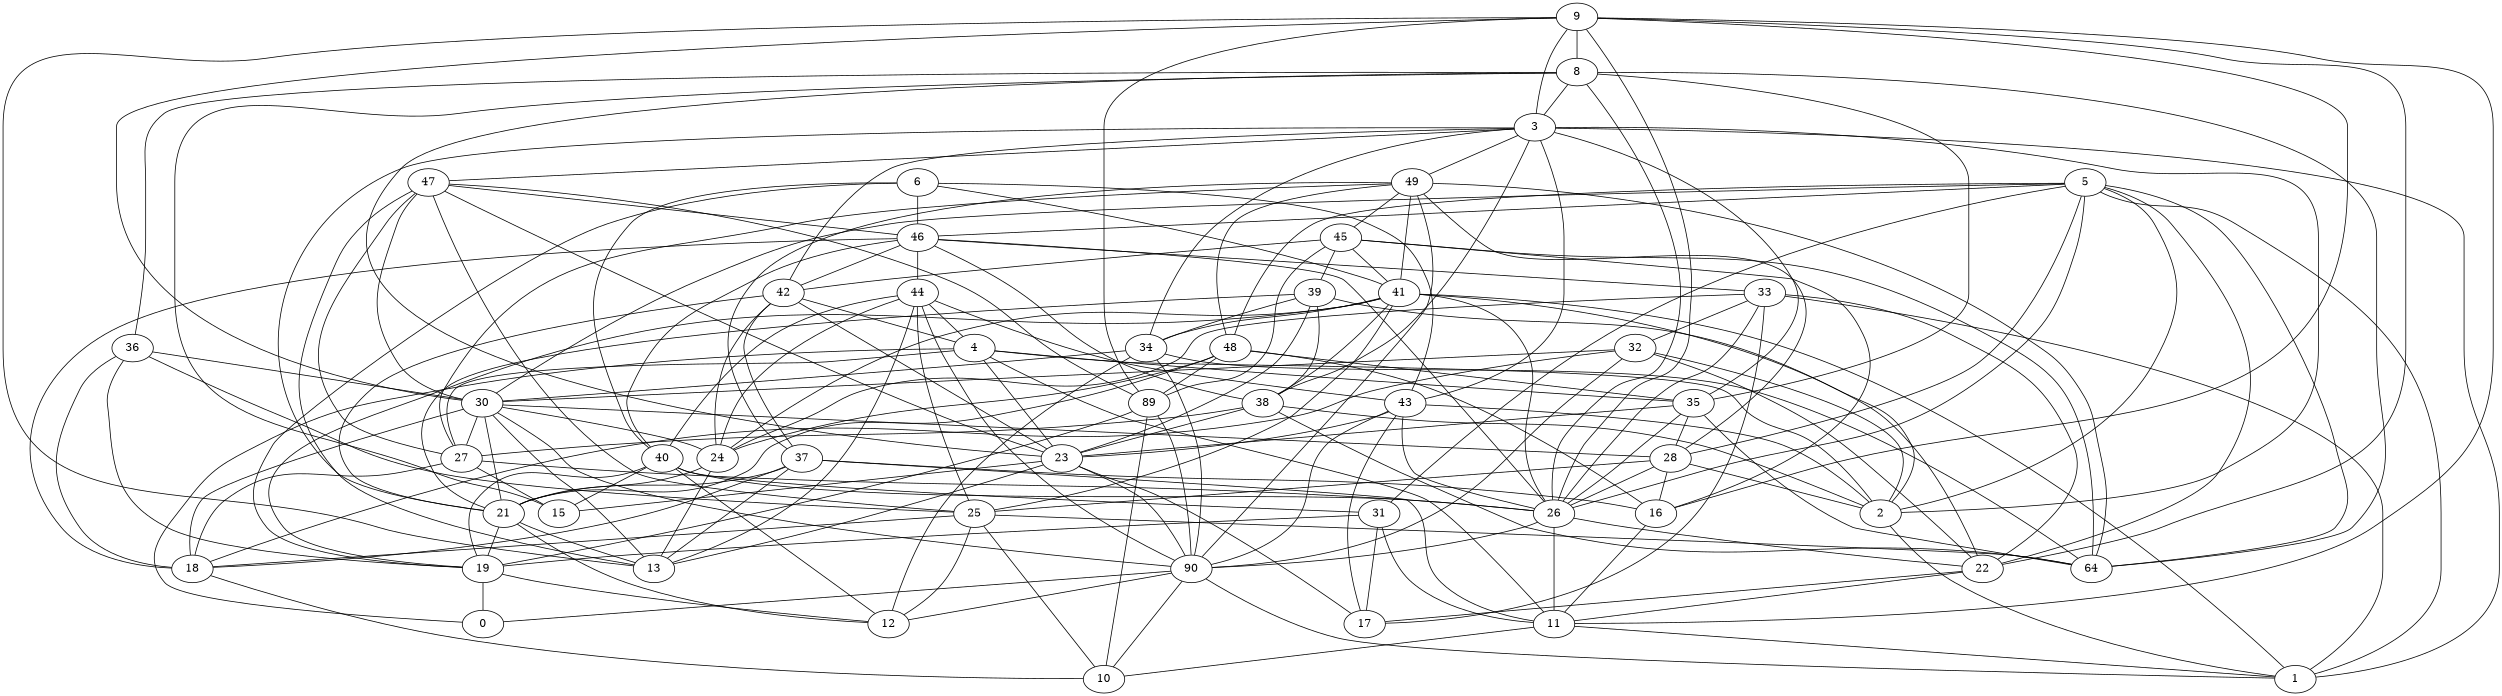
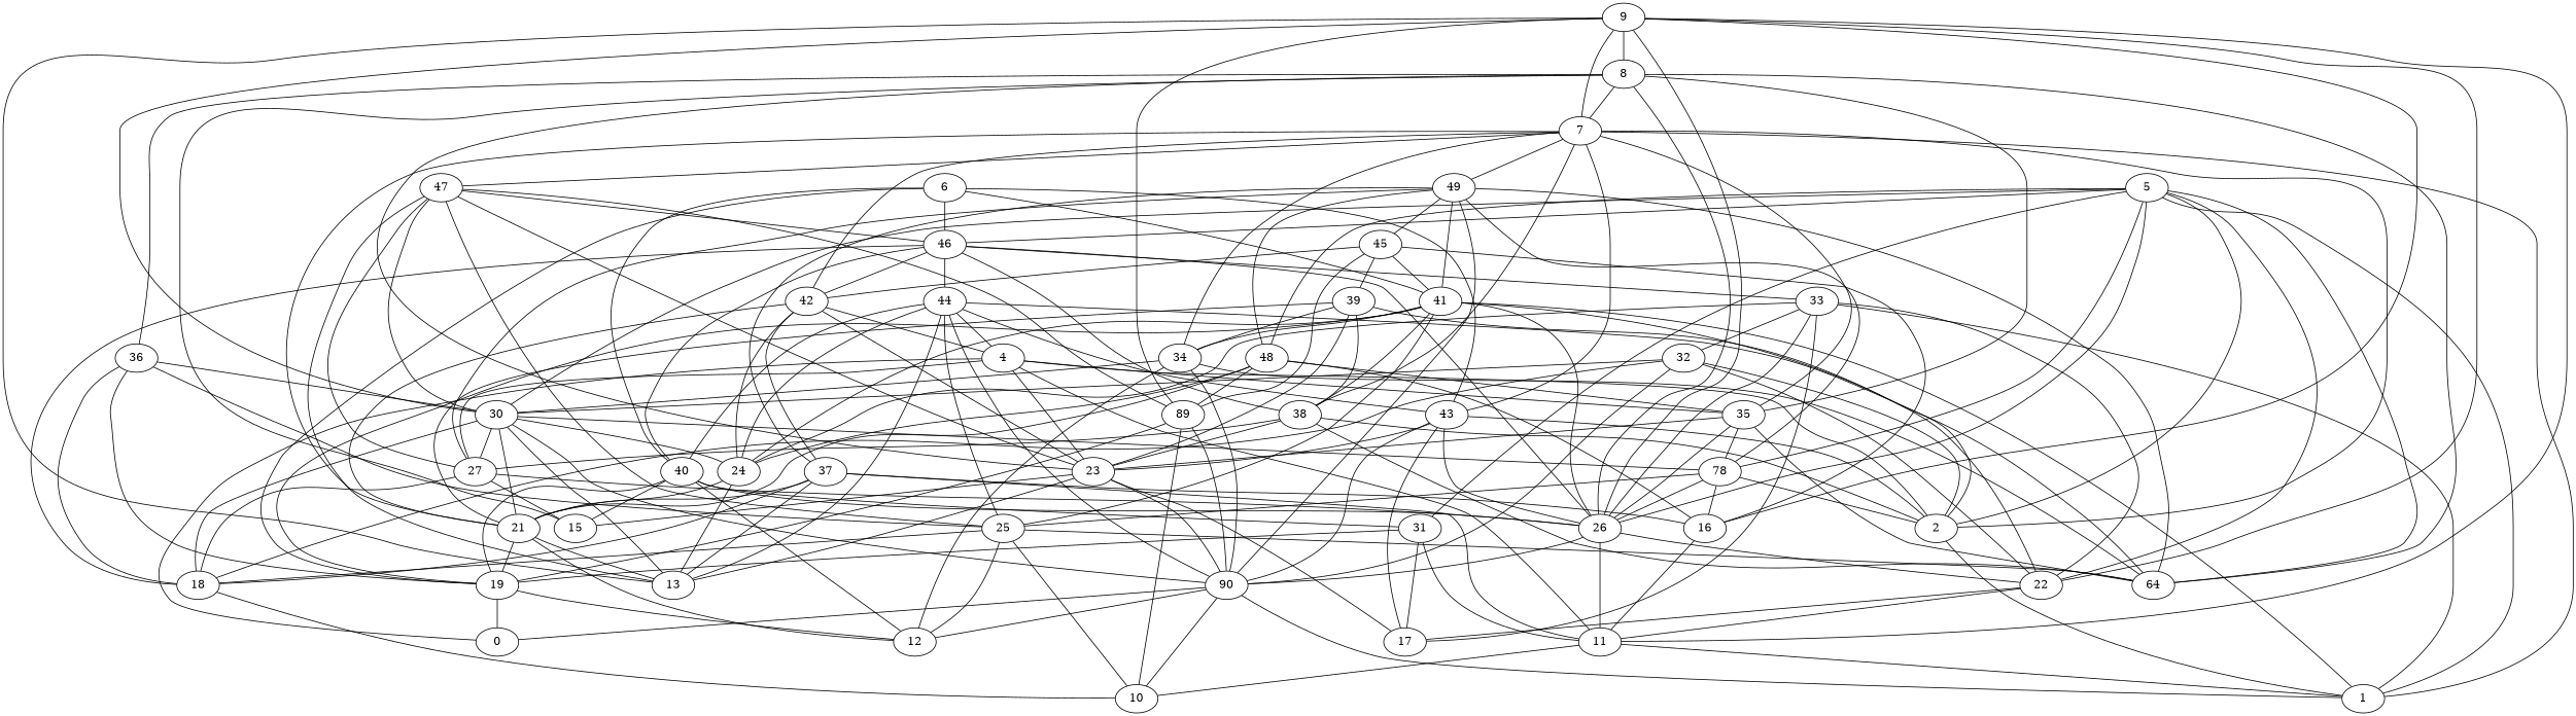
  digraph {
    edge [color=black dir=none]
-   7 [label=3]
+   7
    43
    21
    2
    38
    1
    47
    35
    34
    42
    49
    26
    23
    n14 [label=90]
    17
    13
    19
    12
    5
    46
-   28
+   28 [label=78]
    30
    22
    48
    31
    n26 [label=64]
    11
    18
    44
    40
    33
    16
    25
    41
    24
    27
    10
    36
    0
    37
    15
    n42 [label=89]
    9
    8
    4
    39
    32
    45
    6
    subgraph sub_1 {
      7
      43
      21
      2
      38
      1
      47
      35
      34
      42
      49
      26
      23
      n14
      17
      13
      19
      12
      5
      46
      28
      30
      22
      48
      31
      n26
      11
      18
      44
      40
      33
      16
      25
      41
      24
      27
      10
      36
      0
      37
      15
      n42
      9
      8
      4
      39
      32
      45
      6
    }
    7 -> 43
    7 -> 21
    7 -> 2
    7 -> 38
    7 -> 1
    7 -> 47
    7 -> 35
    7 -> 34
    7 -> 42
    7 -> 49
    43 -> 2
    43 -> 26
    43 -> 23
    43 -> n14
    43 -> 17
    21 -> 13
    21 -> 19
    21 -> 12
    2 -> 1
    38 -> 2
    38 -> 23
    38 -> n26
    38 -> 27
    47 -> 23
    47 -> 13
    47 -> 46
    47 -> 30
    47 -> 25
    47 -> 27
    47 -> n42
    35 -> 26
    35 -> 23
    35 -> 28
    35 -> n26
    34 -> n14
    34 -> 12
    34 -> 30
    34 -> n26
    42 -> 21
    42 -> 23
    42 -> 24
    42 -> 37
    42 -> 4
    49 -> n14
    49 -> 28
    49 -> 48
    49 -> n26
    49 -> 41
    49 -> 27
    49 -> 37
    49 -> 45
    26 -> n14
    26 -> 22
    26 -> 11
    23 -> n14
    23 -> 17
    23 -> 13
    23 -> 15
    n14 -> 1
    n14 -> 12
    n14 -> 10
    n14 -> 0
    19 -> 12
    19 -> 0
    5 -> 2
    5 -> 1
    5 -> 26
    5 -> 46
    5 -> 28
    5 -> 30
    5 -> 22
    5 -> 48
    5 -> 31
    5 -> n26
    46 -> 38
    46 -> 42
    46 -> 26
    46 -> 18
    46 -> 44
    46 -> 40
    46 -> 33
    28 -> 2
    28 -> 26
    28 -> 16
    28 -> 25
    30 -> 21
    30 -> n14
    30 -> 13
    30 -> 28
    30 -> 18
    30 -> 24
    30 -> 27
    22 -> 17
    22 -> 11
    48 -> 21
    48 -> 35
    48 -> 16
    48 -> 24
    48 -> n42
    31 -> 17
    31 -> 19
    31 -> 11
    11 -> 1
    11 -> 10
    18 -> 10
    44 -> 43
    44 -> n14
    44 -> 13
-   45 -> n26
+   44 -> n26
    44 -> 40
    44 -> 25
    44 -> 24
    44 -> 4
    40 -> 26
    40 -> 19
    40 -> 12
    40 -> 31
    40 -> 15
    33 -> 1
    33 -> 26
    33 -> 17
    33 -> 22
    33 -> 24
    33 -> 32
    16 -> 11
    25 -> 12
    25 -> n26
    25 -> 18
    25 -> 10
    41 -> 2
    41 -> 38
    41 -> 1
    41 -> 34
    41 -> 26
    41 -> 19
    41 -> 25
    41 -> 24
    24 -> 21
    24 -> 13
    27 -> 26
    27 -> 18
    27 -> 15
    36 -> 19
    36 -> 30
    36 -> 18
    36 -> 25
    37 -> 21
    37 -> 13
    37 -> 11
    37 -> 18
    37 -> 16
    n42 -> n14
    n42 -> 19
    n42 -> 10
    9 -> 7
    9 -> 26
    9 -> 13
    9 -> 30
    9 -> 22
    9 -> 11
    9 -> 16
    9 -> n42
    9 -> 8
    8 -> 7
    8 -> 35
    8 -> 26
    8 -> 23
    8 -> n26
    8 -> 36
    8 -> 15
    4 -> 2
    4 -> 35
    4 -> 23
    4 -> 11
    4 -> 27
    4 -> 0
    39 -> 21
    39 -> 38
    39 -> 34
    39 -> 23
    39 -> 22
    32 -> 2
    32 -> n14
    32 -> 30
    32 -> 22
    32 -> 18
    45 -> 42
    45 -> 16
    45 -> 41
    45 -> n42
    45 -> 39
    6 -> 43
    6 -> 19
    6 -> 46
    6 -> 40
    6 -> 41
  }
